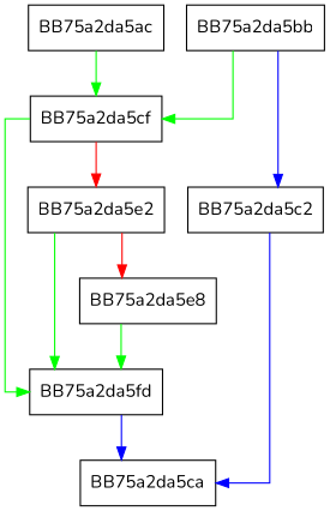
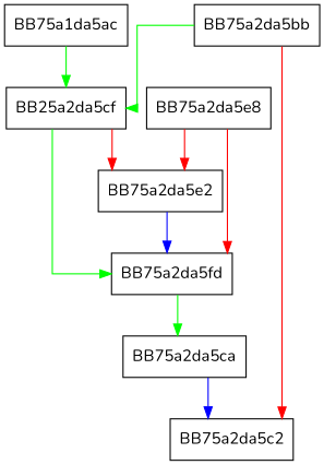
  digraph {
    fontname=Nunito
    splines=ortho
    node [fontname=Nunito shape=box]
    edge [color=green fontname=Nunito]
-   BB75a2da5ac
-   BB75a2da5cf
+   BB75a2da5ac [label=BB75a1da5ac]
+   BB75a2da5cf [label=BB25a2da5cf]
    BB75a2da5fd
    BB75a2da5e2
    BB75a2da5bb
    BB75a2da5c2
    BB75a2da5ca
    BB75a2da5e8
    BB75a2da5ac -> BB75a2da5cf
    BB75a2da5cf -> BB75a2da5fd
    BB75a2da5cf -> BB75a2da5e2 [color=red]
-   BB75a2da5fd -> BB75a2da5ca [color=blue]
-   BB75a2da5e2 -> BB75a2da5fd
-   BB75a2da5e2 -> BB75a2da5e8 [color=red]
+   BB75a2da5fd -> BB75a2da5ca
+   BB75a2da5e2 -> BB75a2da5fd [color=blue]
+   BB75a2da5e8 -> BB75a2da5e2 [color=red]
    BB75a2da5bb -> BB75a2da5cf
-   BB75a2da5bb -> BB75a2da5c2 [color=blue]
-   BB75a2da5c2 -> BB75a2da5ca [color=blue]
-   BB75a2da5e8 -> BB75a2da5fd
+   BB75a2da5bb -> BB75a2da5c2 [color=red]
+   BB75a2da5ca -> BB75a2da5c2 [color=blue]
+   BB75a2da5e8 -> BB75a2da5fd [color=red]
  }
